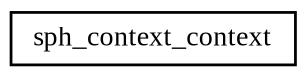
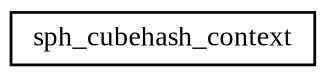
  digraph {
    rankdir=LR
    fontname="Liberation Serif"
-   n1 [color=black fillcolor=white fontname="Liberation Serif" fontsize=10 height=0.2 label=sph_context_context shape=record style=filled width=0.4]
+   n1 [color=black fillcolor=white fontname="Liberation Serif" fontsize=10 height=0.2 label=sph_cubehash_context shape=record style=filled width=0.4]
  }
